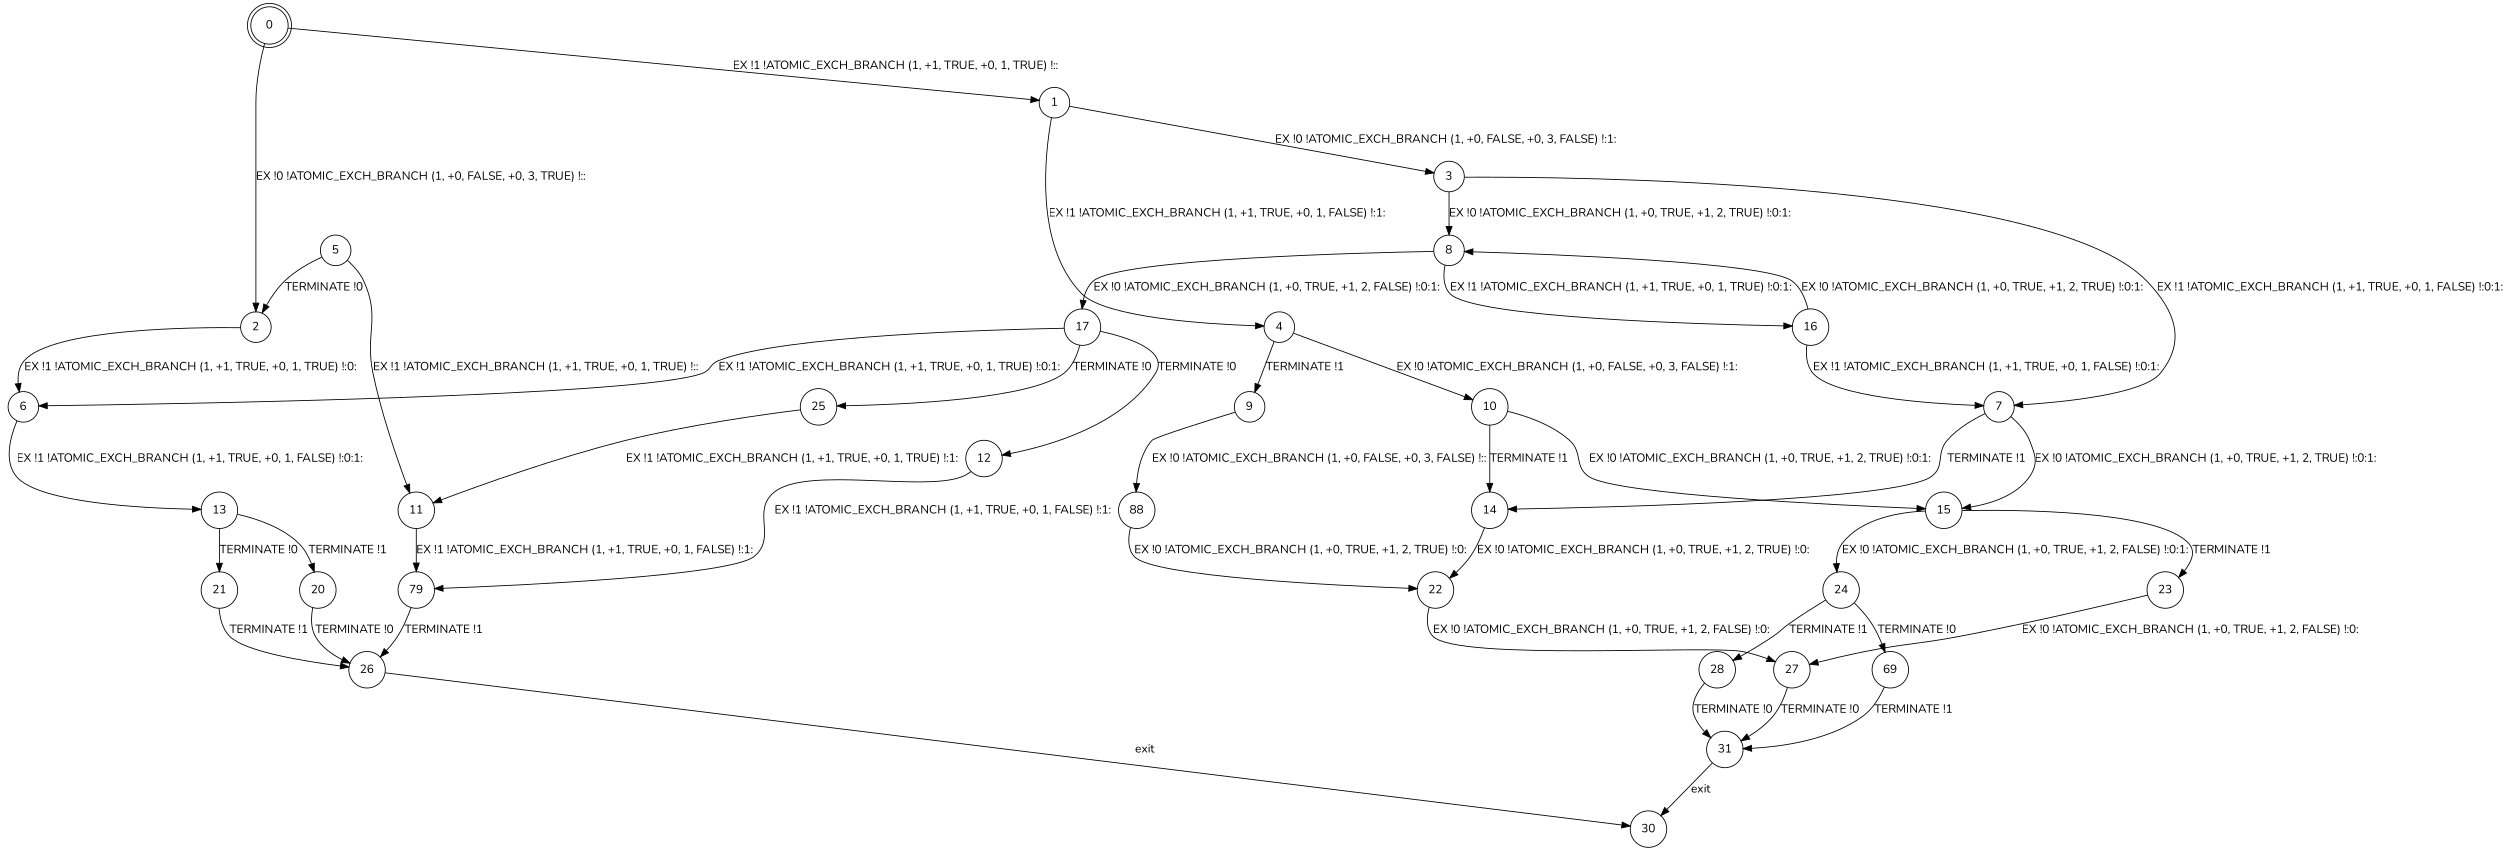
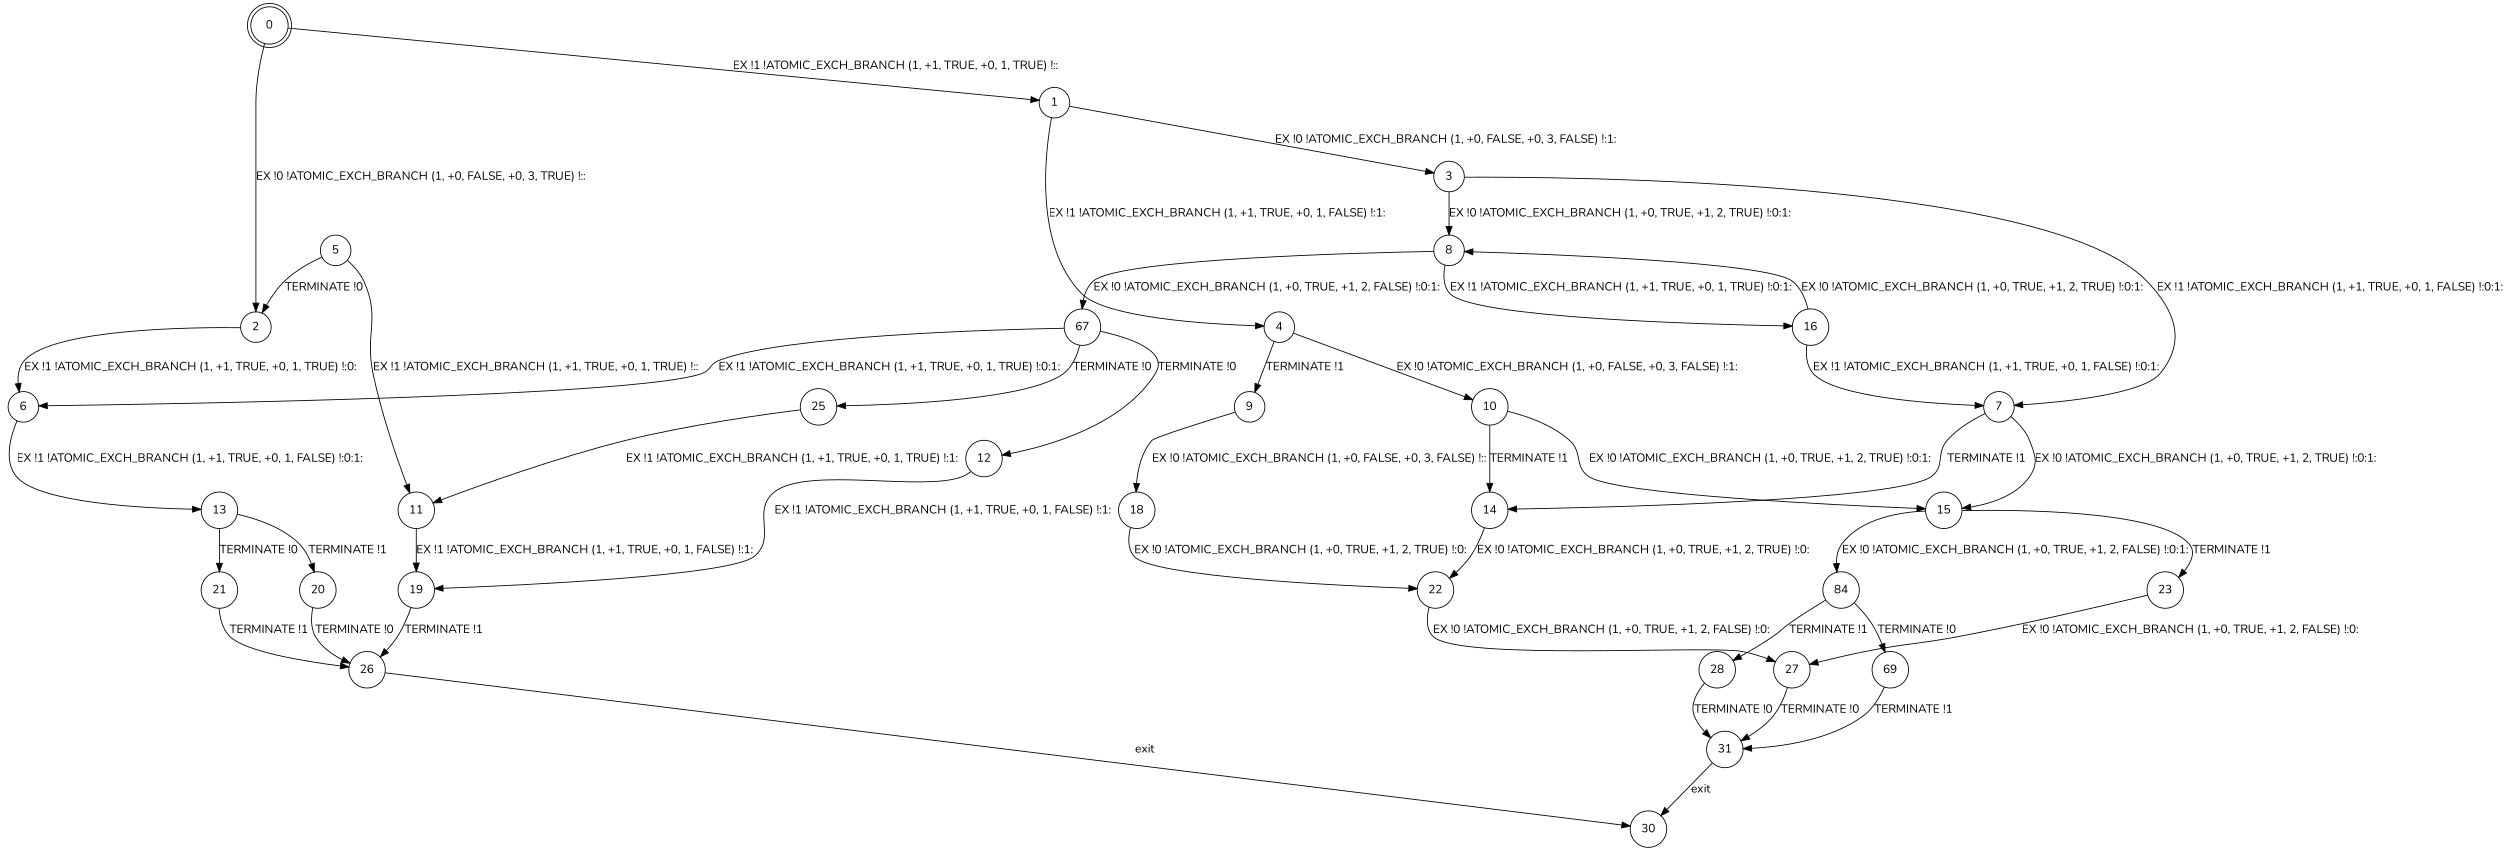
  digraph {
    fontname=Nunito
    node [fontname=Nunito shape=circle]
    edge [fontname=Nunito]
    0 [peripheries=2]
    1
    2
    3
    4
    6
    7
    8
    9
    10
    5
    11
    13
    14
    15
    16
-   17
-   18 [label=88]
-   19 [label=79]
+   17 [label=67]
+   18
+   19
    12
    20
    21
    22
    23
-   24
+   24 [label=84]
    25
    26
    27
    28
    n30 [label=69]
    30
    31
    0 -> 1 [label="EX !1 !ATOMIC_EXCH_BRANCH (1, +1, TRUE, +0, 1, TRUE) !::"]
    0 -> 2 [label="EX !0 !ATOMIC_EXCH_BRANCH (1, +0, FALSE, +0, 3, TRUE) !::"]
    1 -> 3 [label="EX !0 !ATOMIC_EXCH_BRANCH (1, +0, FALSE, +0, 3, FALSE) !:1:"]
    1 -> 4 [label="EX !1 !ATOMIC_EXCH_BRANCH (1, +1, TRUE, +0, 1, FALSE) !:1:"]
    2 -> 6 [label="EX !1 !ATOMIC_EXCH_BRANCH (1, +1, TRUE, +0, 1, TRUE) !:0:"]
    3 -> 7 [label="EX !1 !ATOMIC_EXCH_BRANCH (1, +1, TRUE, +0, 1, FALSE) !:0:1:"]
    3 -> 8 [label="EX !0 !ATOMIC_EXCH_BRANCH (1, +0, TRUE, +1, 2, TRUE) !:0:1:"]
    4 -> 9 [label="TERMINATE !1"]
    4 -> 10 [label="EX !0 !ATOMIC_EXCH_BRANCH (1, +0, FALSE, +0, 3, FALSE) !:1:"]
    6 -> 13 [label="EX !1 !ATOMIC_EXCH_BRANCH (1, +1, TRUE, +0, 1, FALSE) !:0:1:"]
    7 -> 14 [label="TERMINATE !1"]
    7 -> 15 [label="EX !0 !ATOMIC_EXCH_BRANCH (1, +0, TRUE, +1, 2, TRUE) !:0:1:"]
    8 -> 16 [label="EX !1 !ATOMIC_EXCH_BRANCH (1, +1, TRUE, +0, 1, TRUE) !:0:1:"]
    8 -> 17 [label="EX !0 !ATOMIC_EXCH_BRANCH (1, +0, TRUE, +1, 2, FALSE) !:0:1:"]
    9 -> 18 [label="EX !0 !ATOMIC_EXCH_BRANCH (1, +0, FALSE, +0, 3, FALSE) !::"]
    10 -> 14 [label="TERMINATE !1"]
    10 -> 15 [label="EX !0 !ATOMIC_EXCH_BRANCH (1, +0, TRUE, +1, 2, TRUE) !:0:1:"]
    5 -> 2 [label="TERMINATE !0"]
    5 -> 11 [label="EX !1 !ATOMIC_EXCH_BRANCH (1, +1, TRUE, +0, 1, TRUE) !::"]
    11 -> 19 [label="EX !1 !ATOMIC_EXCH_BRANCH (1, +1, TRUE, +0, 1, FALSE) !:1:"]
    13 -> 20 [label="TERMINATE !1"]
    13 -> 21 [label="TERMINATE !0"]
    14 -> 22 [label="EX !0 !ATOMIC_EXCH_BRANCH (1, +0, TRUE, +1, 2, TRUE) !:0:"]
    15 -> 23 [label="TERMINATE !1"]
    15 -> 24 [label="EX !0 !ATOMIC_EXCH_BRANCH (1, +0, TRUE, +1, 2, FALSE) !:0:1:"]
    16 -> 7 [label="EX !1 !ATOMIC_EXCH_BRANCH (1, +1, TRUE, +0, 1, FALSE) !:0:1:"]
    16 -> 8 [label="EX !0 !ATOMIC_EXCH_BRANCH (1, +0, TRUE, +1, 2, TRUE) !:0:1:"]
    17 -> 6 [label="EX !1 !ATOMIC_EXCH_BRANCH (1, +1, TRUE, +0, 1, TRUE) !:0:1:"]
    17 -> 12 [label="TERMINATE !0"]
    17 -> 25 [label="TERMINATE !0"]
    18 -> 22 [label="EX !0 !ATOMIC_EXCH_BRANCH (1, +0, TRUE, +1, 2, TRUE) !:0:"]
    19 -> 26 [label="TERMINATE !1"]
    12 -> 19 [label="EX !1 !ATOMIC_EXCH_BRANCH (1, +1, TRUE, +0, 1, FALSE) !:1:"]
    20 -> 26 [label="TERMINATE !0"]
    21 -> 26 [label="TERMINATE !1"]
    22 -> 27 [label="EX !0 !ATOMIC_EXCH_BRANCH (1, +0, TRUE, +1, 2, FALSE) !:0:"]
    23 -> 27 [label="EX !0 !ATOMIC_EXCH_BRANCH (1, +0, TRUE, +1, 2, FALSE) !:0:"]
    24 -> 28 [label="TERMINATE !1"]
    24 -> n30 [label="TERMINATE !0"]
    25 -> 11 [label="EX !1 !ATOMIC_EXCH_BRANCH (1, +1, TRUE, +0, 1, TRUE) !:1:"]
    26 -> 30 [label=exit]
    27 -> 31 [label="TERMINATE !0"]
    28 -> 31 [label="TERMINATE !0"]
    n30 -> 31 [label="TERMINATE !1"]
    31 -> 30 [label=exit]
  }
